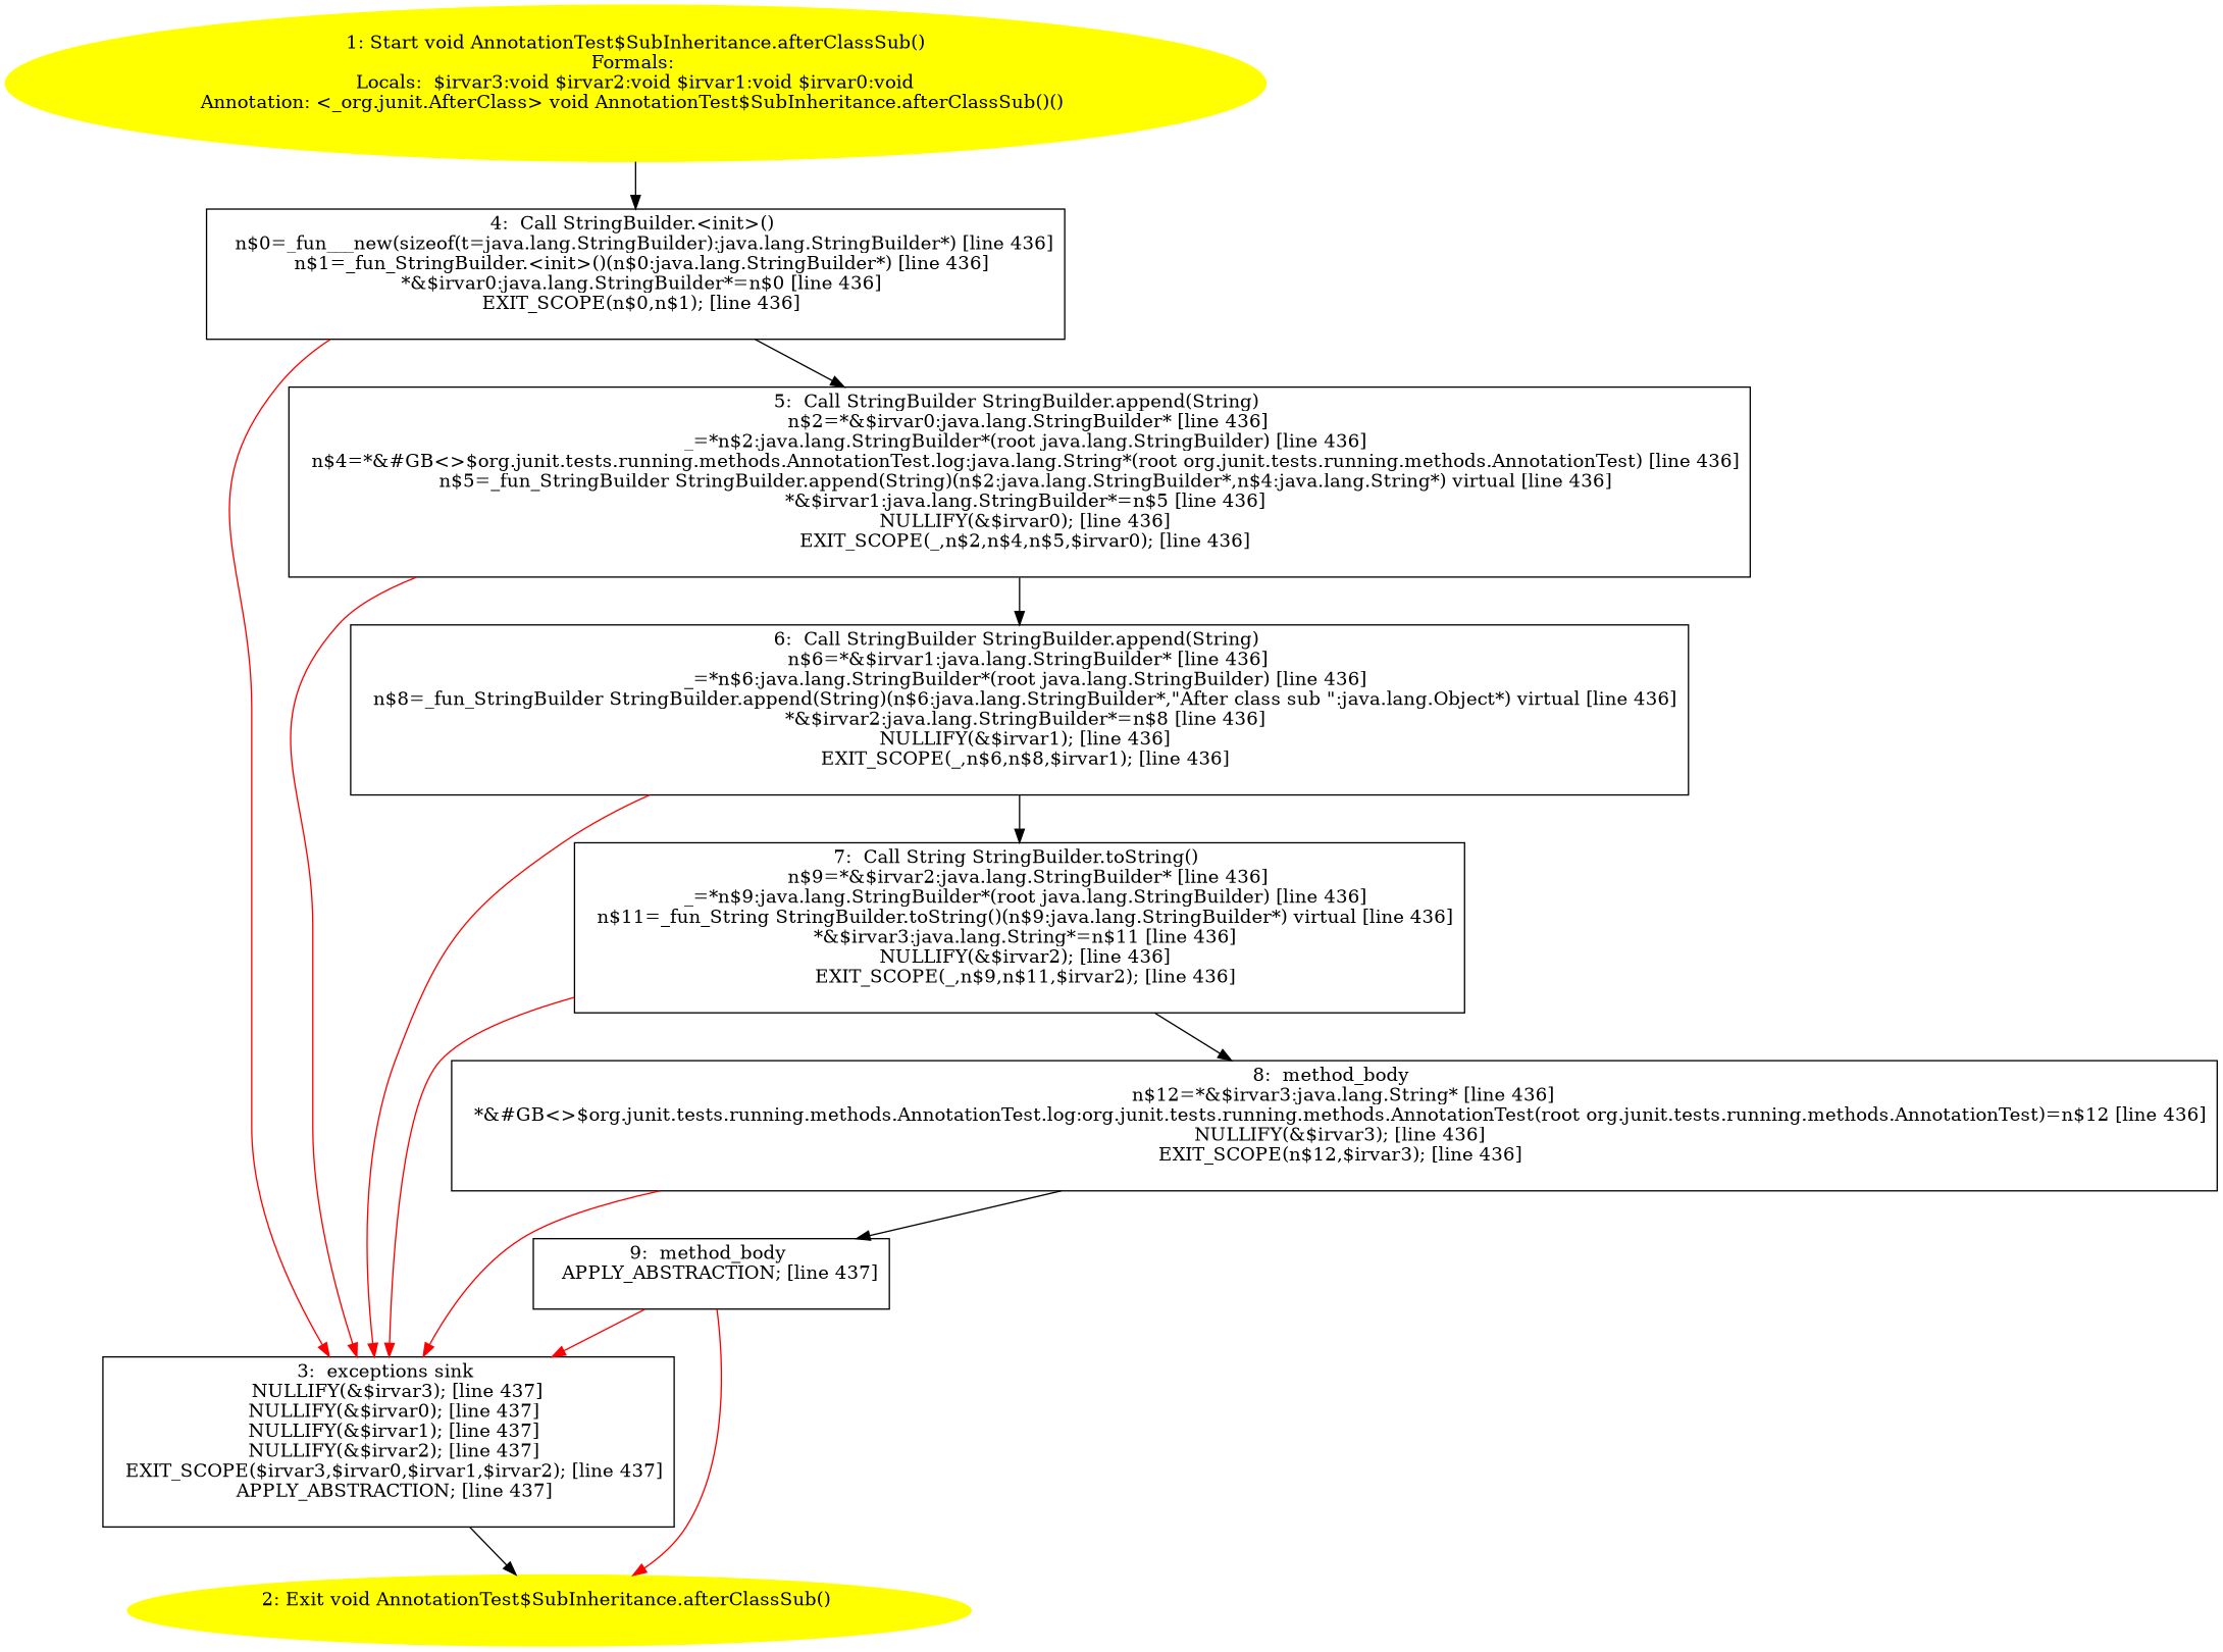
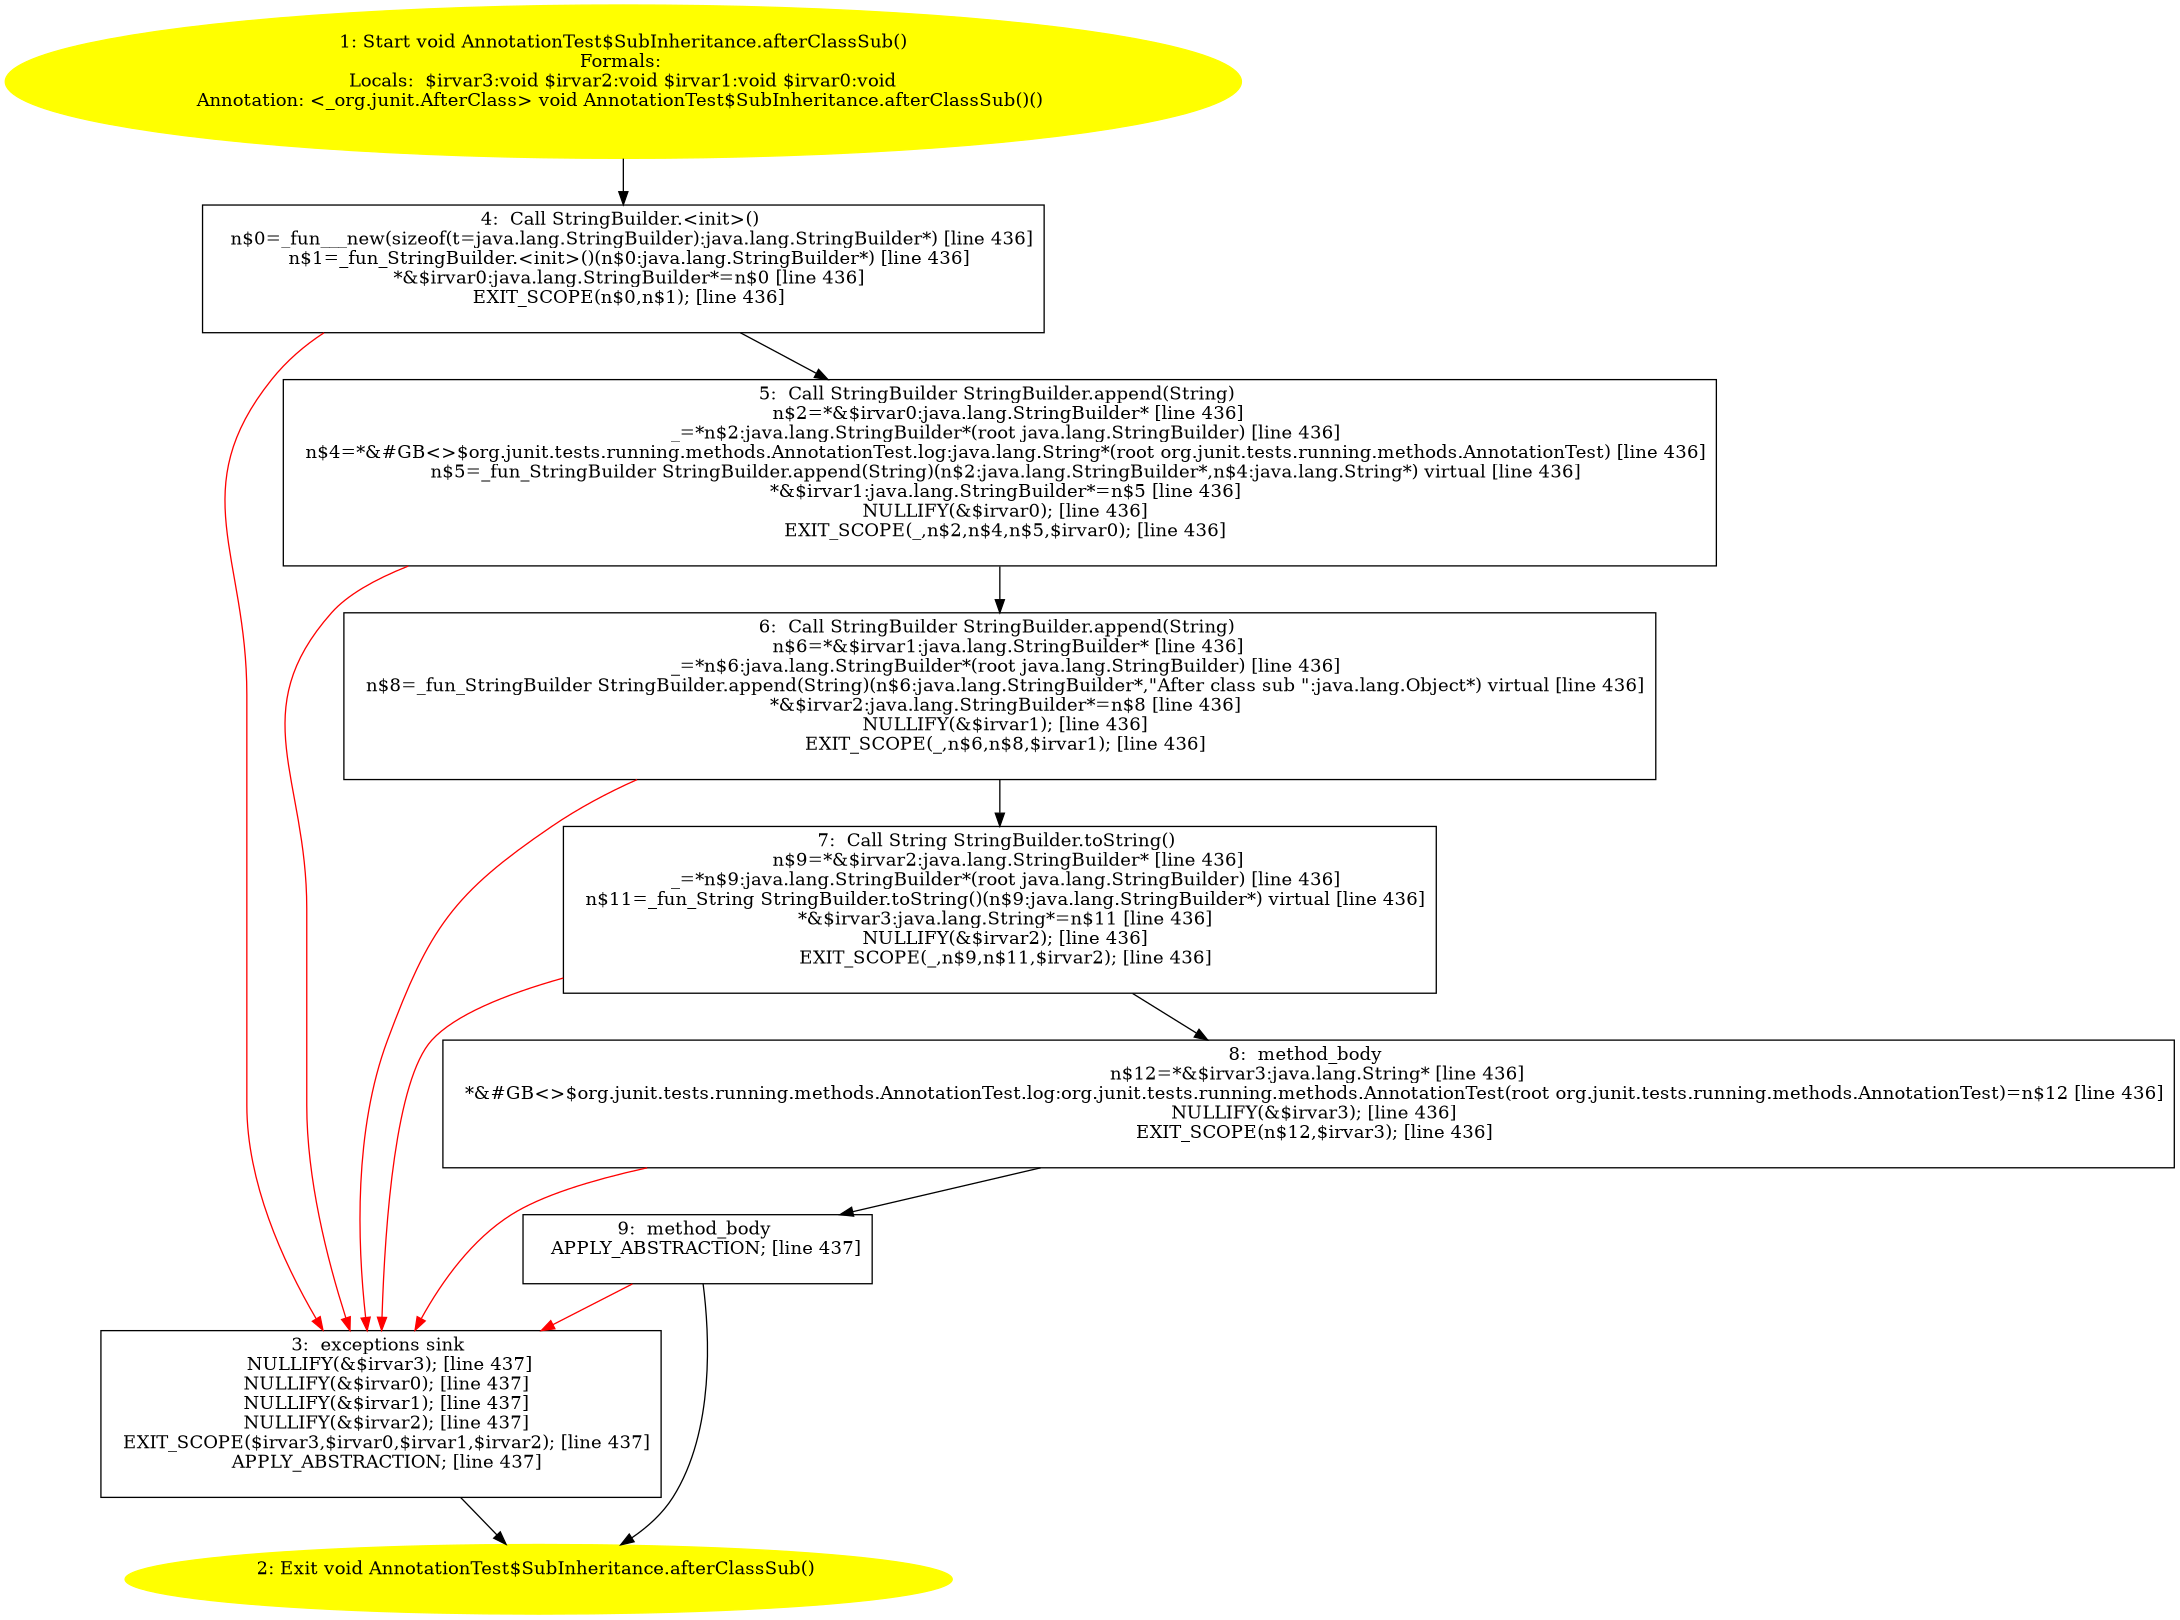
  digraph {
    node [shape=box]
    n1 [color=yellow label="1: Start void AnnotationTest$SubInheritance.afterClassSub()\nFormals: \nLocals:  $irvar3:void $irvar2:void $irvar1:void $irvar0:void\nAnnotation: <_org.junit.AfterClass> void AnnotationTest$SubInheritance.afterClassSub()() \n  " style=filled shape=""]
    n2 [label="4:  Call StringBuilder.<init>() \n   n$0=_fun___new(sizeof(t=java.lang.StringBuilder):java.lang.StringBuilder*) [line 436]\n  n$1=_fun_StringBuilder.<init>()(n$0:java.lang.StringBuilder*) [line 436]\n  *&$irvar0:java.lang.StringBuilder*=n$0 [line 436]\n  EXIT_SCOPE(n$0,n$1); [line 436]\n "]
    n3 [label="3:  exceptions sink \n   NULLIFY(&$irvar3); [line 437]\n  NULLIFY(&$irvar0); [line 437]\n  NULLIFY(&$irvar1); [line 437]\n  NULLIFY(&$irvar2); [line 437]\n  EXIT_SCOPE($irvar3,$irvar0,$irvar1,$irvar2); [line 437]\n  APPLY_ABSTRACTION; [line 437]\n "]
    n4 [label="5:  Call StringBuilder StringBuilder.append(String) \n   n$2=*&$irvar0:java.lang.StringBuilder* [line 436]\n  _=*n$2:java.lang.StringBuilder*(root java.lang.StringBuilder) [line 436]\n  n$4=*&#GB<>$org.junit.tests.running.methods.AnnotationTest.log:java.lang.String*(root org.junit.tests.running.methods.AnnotationTest) [line 436]\n  n$5=_fun_StringBuilder StringBuilder.append(String)(n$2:java.lang.StringBuilder*,n$4:java.lang.String*) virtual [line 436]\n  *&$irvar1:java.lang.StringBuilder*=n$5 [line 436]\n  NULLIFY(&$irvar0); [line 436]\n  EXIT_SCOPE(_,n$2,n$4,n$5,$irvar0); [line 436]\n "]
    n5 [color=yellow label="2: Exit void AnnotationTest$SubInheritance.afterClassSub() \n  " style=filled shape=""]
    n6 [label="6:  Call StringBuilder StringBuilder.append(String) \n   n$6=*&$irvar1:java.lang.StringBuilder* [line 436]\n  _=*n$6:java.lang.StringBuilder*(root java.lang.StringBuilder) [line 436]\n  n$8=_fun_StringBuilder StringBuilder.append(String)(n$6:java.lang.StringBuilder*,\"After class sub \":java.lang.Object*) virtual [line 436]\n  *&$irvar2:java.lang.StringBuilder*=n$8 [line 436]\n  NULLIFY(&$irvar1); [line 436]\n  EXIT_SCOPE(_,n$6,n$8,$irvar1); [line 436]\n "]
    n7 [label="7:  Call String StringBuilder.toString() \n   n$9=*&$irvar2:java.lang.StringBuilder* [line 436]\n  _=*n$9:java.lang.StringBuilder*(root java.lang.StringBuilder) [line 436]\n  n$11=_fun_String StringBuilder.toString()(n$9:java.lang.StringBuilder*) virtual [line 436]\n  *&$irvar3:java.lang.String*=n$11 [line 436]\n  NULLIFY(&$irvar2); [line 436]\n  EXIT_SCOPE(_,n$9,n$11,$irvar2); [line 436]\n "]
    n8 [label="8:  method_body \n   n$12=*&$irvar3:java.lang.String* [line 436]\n  *&#GB<>$org.junit.tests.running.methods.AnnotationTest.log:org.junit.tests.running.methods.AnnotationTest(root org.junit.tests.running.methods.AnnotationTest)=n$12 [line 436]\n  NULLIFY(&$irvar3); [line 436]\n  EXIT_SCOPE(n$12,$irvar3); [line 436]\n "]
    n9 [label="9:  method_body \n   APPLY_ABSTRACTION; [line 437]\n "]
    n1 -> n2
    n2 -> n3 [color=red]
    n2 -> n4
    n3 -> n5
    n4 -> n3 [color=red]
    n4 -> n6
    n6 -> n3 [color=red]
    n6 -> n7
    n7 -> n3 [color=red]
    n7 -> n8
    n8 -> n3 [color=red]
    n8 -> n9
    n9 -> n3 [color=red]
-   n9 -> n5 [color=red]
+   n9 -> n5
  }
